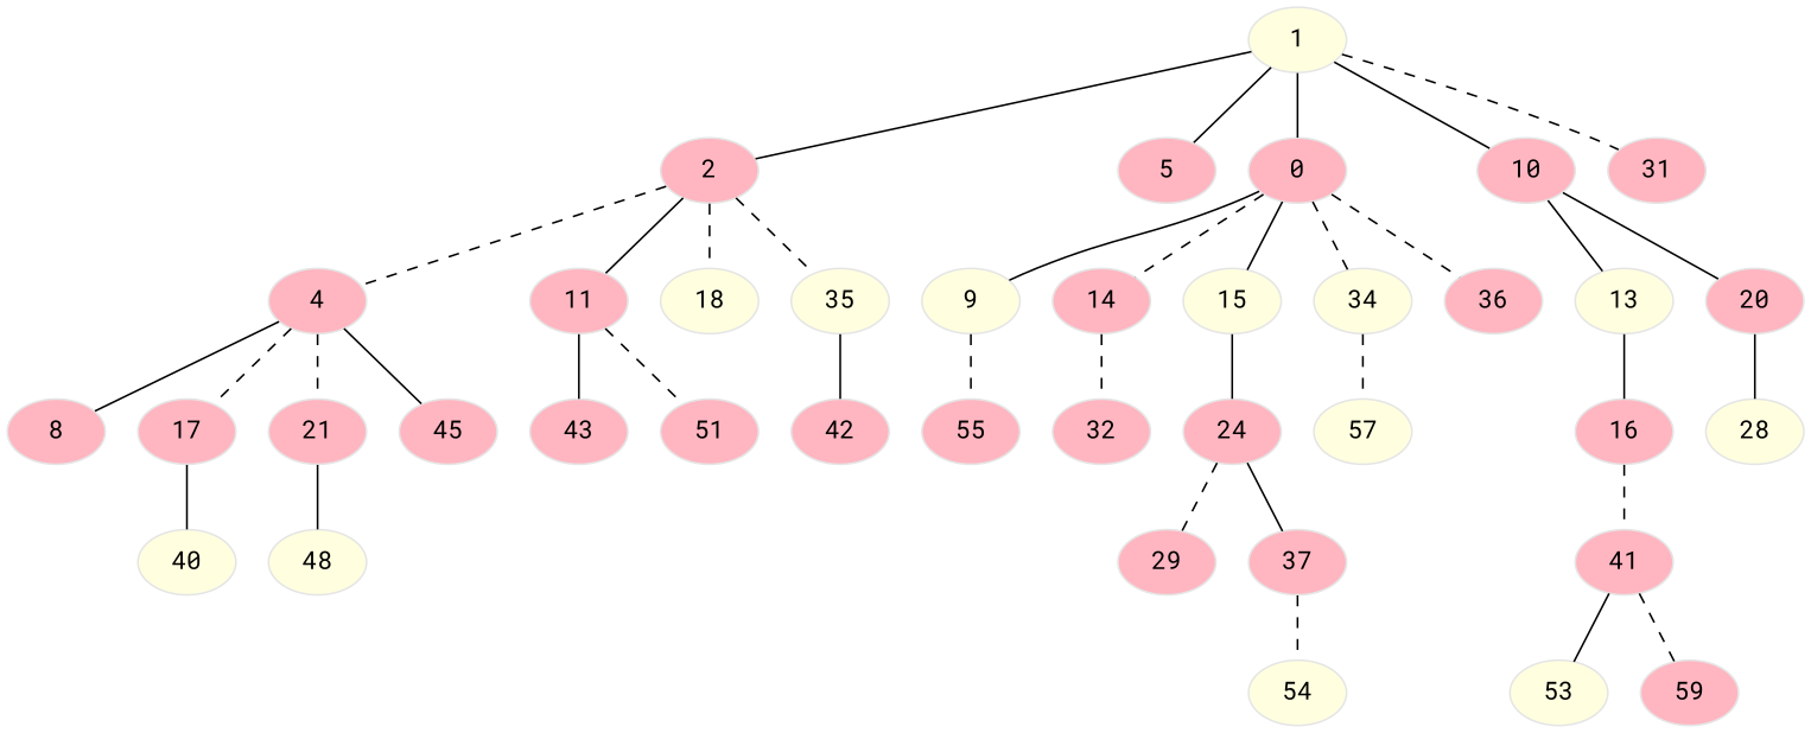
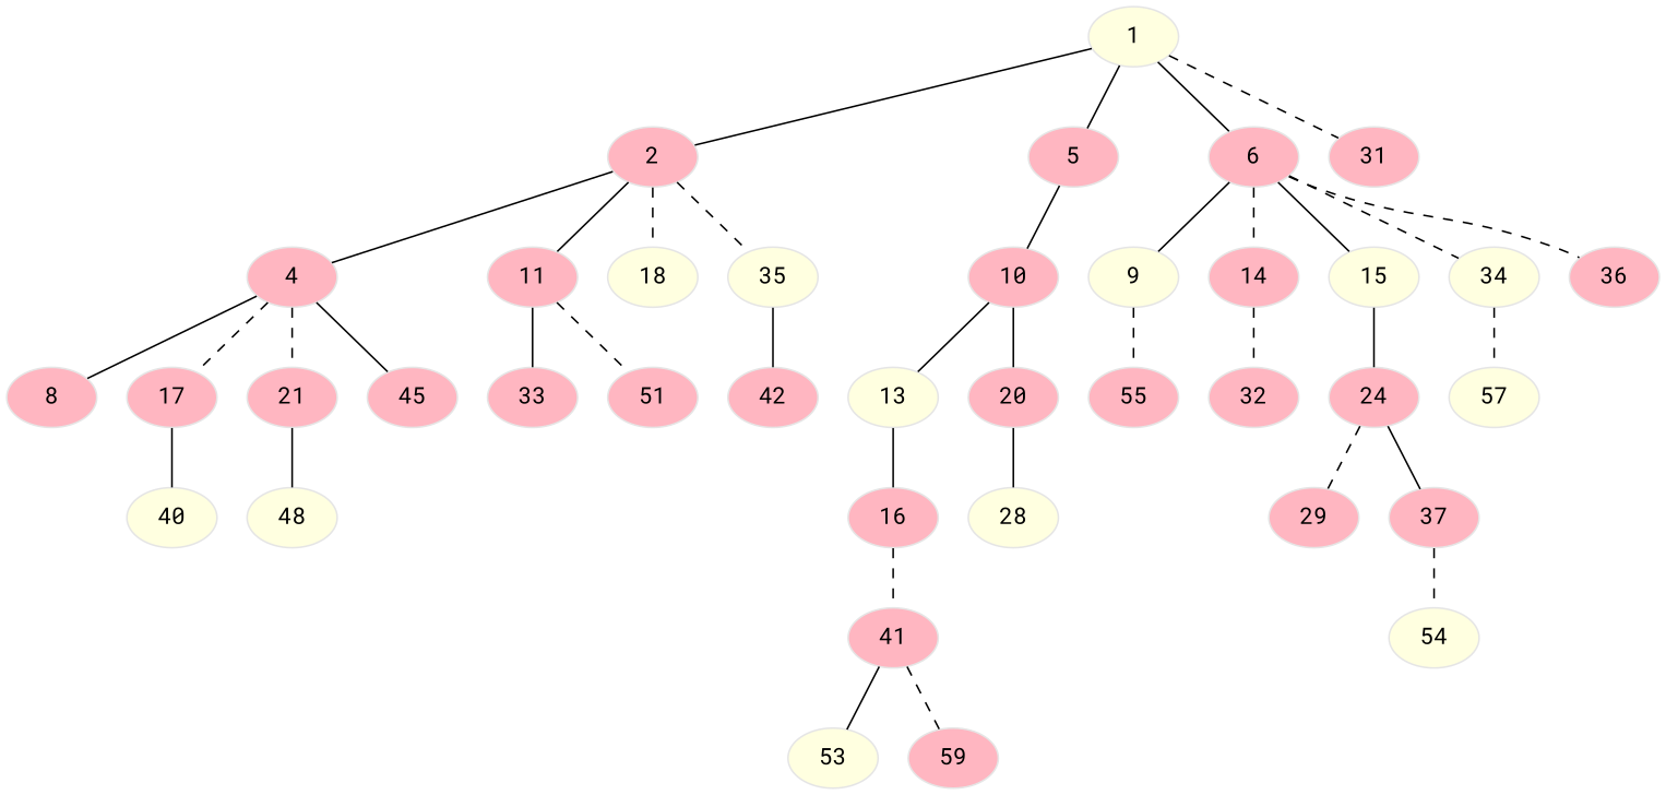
  graph {
    fontname="Roboto Mono"
    node [color=gray90 fillcolor=lightpink fontname="Roboto Mono" style=filled]
    edge [fontname="Roboto Mono" style=solid]
    1 [fillcolor=lightyellow super="+12"]
    2 [super="+3"]
    5
-   6 [super="+7" label=0]
+   6 [super="+7"]
    10 [super="+39"]
    31 [super="+56"]
    4 [super="+61"]
    11 [super="+22"]
    18 [fillcolor=lightyellow super="+25"]
    35 [fillcolor=lightyellow super="+52"]
    9 [fillcolor=lightyellow super="+45"]
    14 [super="+47"]
    15 [fillcolor=lightyellow super="+30"]
    34 [fillcolor=lightyellow super="+58"]
    36 [super="+46"]
    13 [fillcolor=lightyellow]
    20 [super="+27"]
    8
    17 [super="+23"]
    21
    n21 [label=45]
-   33 [label=43]
+   33
    51
    42
    40 [fillcolor=lightyellow super="+60"]
    48 [fillcolor=lightyellow]
    55
    32 [super="+38"]
    24 [super="+26"]
    57 [fillcolor=lightyellow]
    16 [super="+19"]
    28 [fillcolor=lightyellow super="+43"]
    41 [super="+44"]
    29
    37 [super="+50"]
    53 [fillcolor=lightyellow]
    59
    54 [fillcolor=lightyellow]
    1 -- 2
    1 -- 5
    1 -- 6
-   1 -- 10
+   5 -- 10
    1 -- 31 [style=dashed]
-   2 -- 4 [style=dashed]
+   2 -- 4
    2 -- 11
    2 -- 18 [style=dashed]
    2 -- 35 [style=dashed]
    6 -- 9
    6 -- 14 [style=dashed]
    6 -- 15
    6 -- 34 [style=dashed]
    6 -- 36 [style=dashed]
    10 -- 13
    10 -- 20
    4 -- 8
    4 -- 17 [style=dashed]
    4 -- 21 [style=dashed]
    4 -- n21
    11 -- 33
    11 -- 51 [style=dashed]
    35 -- 42
    9 -- 55 [style=dashed]
    14 -- 32 [style=dashed]
    15 -- 24
    34 -- 57 [style=dashed]
    13 -- 16
    20 -- 28
    17 -- 40
    21 -- 48
    24 -- 29 [style=dashed]
    24 -- 37
    16 -- 41 [style=dashed]
    41 -- 53
    41 -- 59 [style=dashed]
    37 -- 54 [style=dashed]
  }
